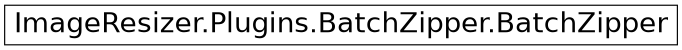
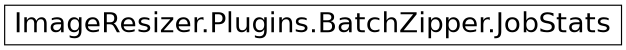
  digraph {
    rankdir=LR
-   n1 [color=black fillcolor=white fontname=Helvetica fontsize=24 height=0.2 label="ImageResizer.Plugins.BatchZipper.BatchZipper" shape=record style=filled width=0.4]
+   n1 [color=black fillcolor=white fontname=Helvetica fontsize=24 height=0.2 label="ImageResizer.Plugins.BatchZipper.JobStats" shape=record style=filled width=0.4]
  }
